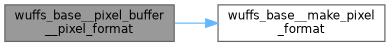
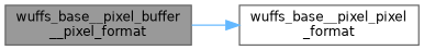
  digraph {
    rankdir=LR
    node [fontname=Helvetica fontsize=10 shape=box style=filled]
    n1 [color=gray40 fillcolor=grey60 fontcolor=black height=0.2 label="wuffs_base__pixel_buffer\l__pixel_format" width=0.4]
-   n2 [color=grey40 fillcolor=white height=0.2 label="wuffs_base__make_pixel\l_format" width=0.4]
+   n2 [color=grey40 fillcolor=white height=0.2 label="wuffs_base__pixel_pixel\l_format" width=0.4]
    n1 -> n2 [color=steelblue1 fontname=Helvetica fontsize=10 labelfontname=Helvetica labelfontsize=10 style=solid]
  }
